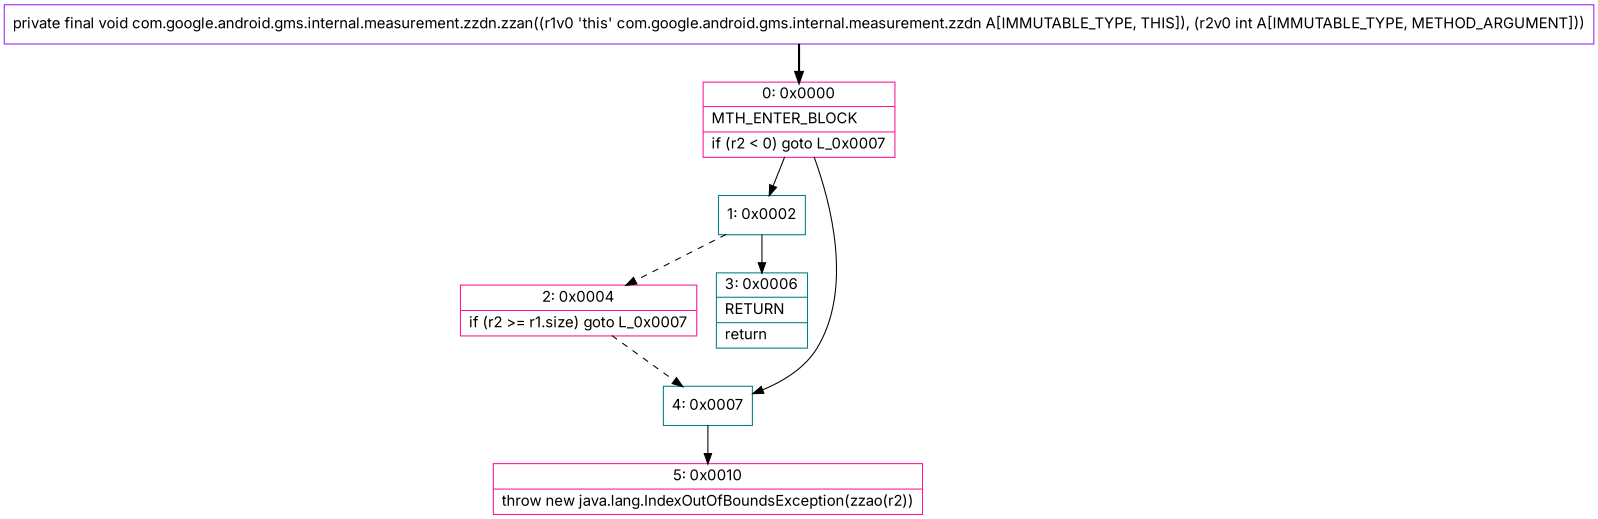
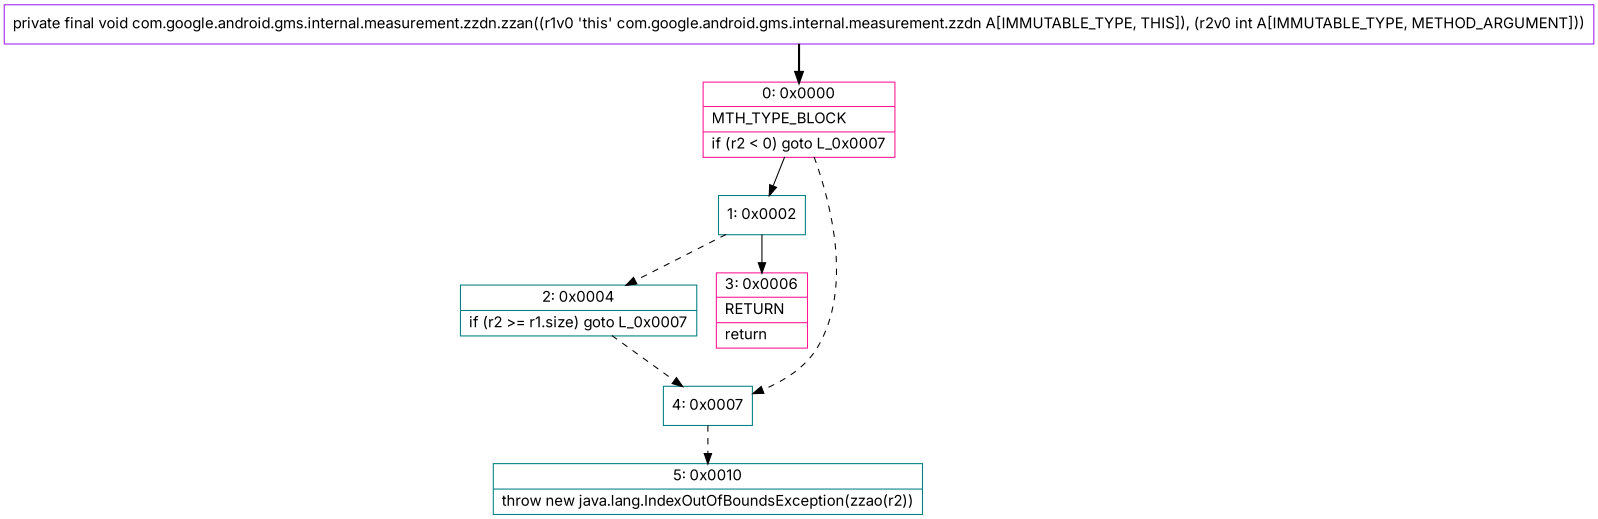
  digraph {
    fontname=Inter
    node [color=teal fontname=Inter shape=record]
    edge [fontname=Inter style=dashed]
-   n1 [color=deeppink label="{0\:\ 0x0000|MTH_ENTER_BLOCK\l|if (r2 \< 0) goto L_0x0007\l}"]
+   n1 [color=deeppink label="{0\:\ 0x0000|MTH_TYPE_BLOCK\l|if (r2 \< 0) goto L_0x0007\l}"]
    n2 [label="{1\:\ 0x0002}"]
    n3 [label="{4\:\ 0x0007}"]
-   n4 [color=deeppink label="{2\:\ 0x0004|if (r2 \>= r1.size) goto L_0x0007\l}"]
-   n5 [label="{3\:\ 0x0006|RETURN\l|return\l}"]
-   n6 [color=deeppink label="{5\:\ 0x0010|throw new java.lang.IndexOutOfBoundsException(zzao(r2))\l}"]
+   n4 [label="{2\:\ 0x0004|if (r2 \>= r1.size) goto L_0x0007\l}"]
+   n5 [color=deeppink label="{3\:\ 0x0006|RETURN\l|return\l}"]
+   n6 [label="{5\:\ 0x0010|throw new java.lang.IndexOutOfBoundsException(zzao(r2))\l}"]
    n7 [color=purple label="{private final void com.google.android.gms.internal.measurement.zzdn.zzan((r1v0 'this' com.google.android.gms.internal.measurement.zzdn A[IMMUTABLE_TYPE, THIS]), (r2v0 int A[IMMUTABLE_TYPE, METHOD_ARGUMENT])) }"]
    n1 -> n2 [style=solid]
-   n1 -> n3 [style=solid]
+   n1 -> n3
    n2 -> n4
    n2 -> n5 [style=solid]
-   n3 -> n6 [style=solid]
+   n3 -> n6
    n4 -> n3
    n7 -> n1 [style=bold]
  }
